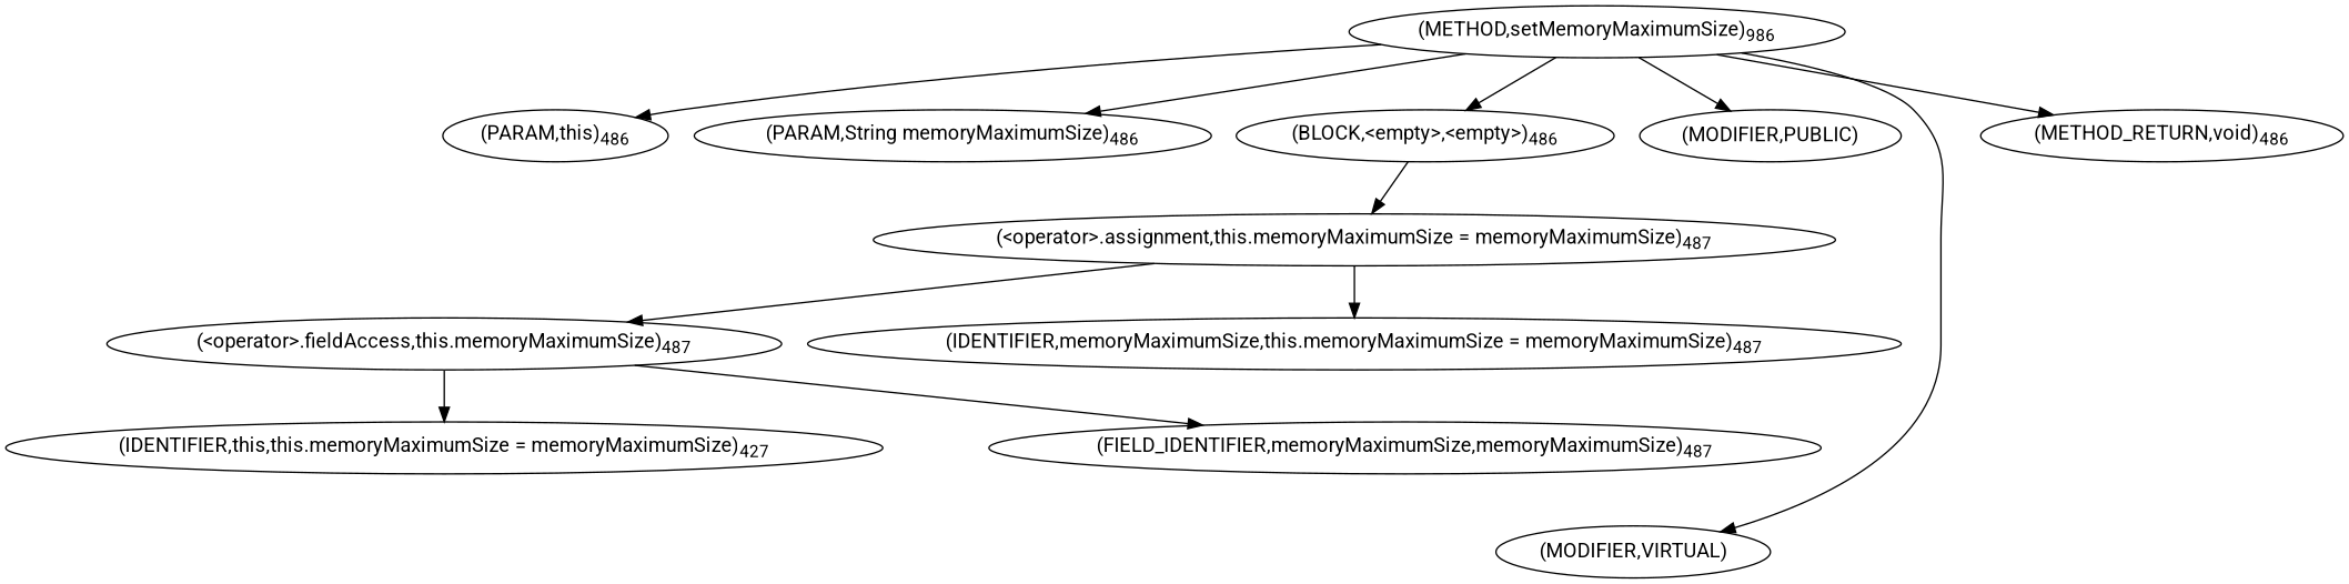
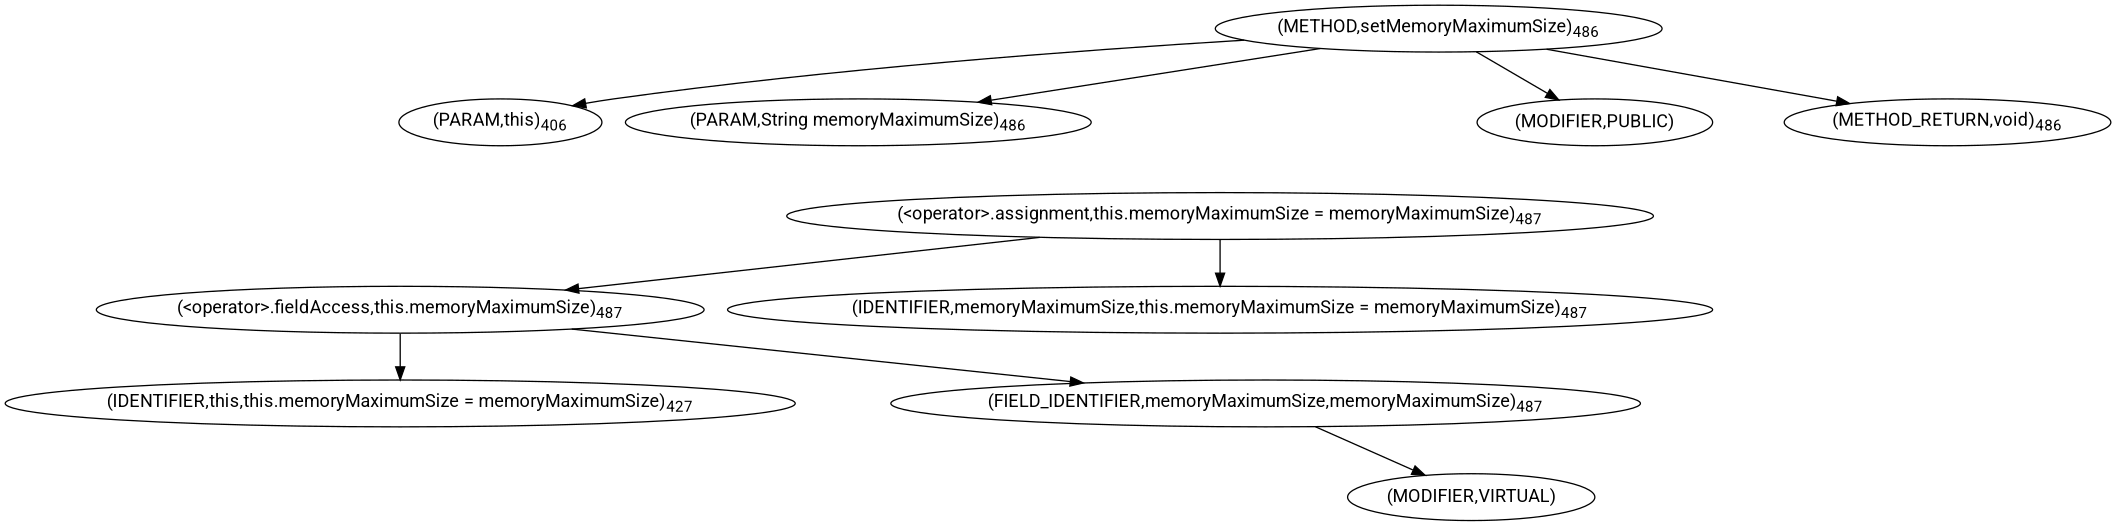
  digraph {
    fontname=Roboto
    node [fontname=Roboto]
    edge [fontname=Roboto]
-   n1 [label=<(METHOD,setMemoryMaximumSize)<SUB>986</SUB>>]
-   n2 [label=<(PARAM,this)<SUB>486</SUB>>]
+   n1 [label=<(METHOD,setMemoryMaximumSize)<SUB>486</SUB>>]
+   n2 [label=<(PARAM,this)<SUB>406</SUB>>]
    n3 [label=<(PARAM,String memoryMaximumSize)<SUB>486</SUB>>]
-   n4 [label=<(BLOCK,&lt;empty&gt;,&lt;empty&gt;)<SUB>486</SUB>>]
    n5 [label=<(MODIFIER,PUBLIC)>]
    n6 [label=<(MODIFIER,VIRTUAL)>]
    n7 [label=<(METHOD_RETURN,void)<SUB>486</SUB>>]
    n8 [label=<(&lt;operator&gt;.assignment,this.memoryMaximumSize = memoryMaximumSize)<SUB>487</SUB>>]
    n9 [label=<(&lt;operator&gt;.fieldAccess,this.memoryMaximumSize)<SUB>487</SUB>>]
    n10 [label=<(IDENTIFIER,memoryMaximumSize,this.memoryMaximumSize = memoryMaximumSize)<SUB>487</SUB>>]
    n11 [label=<(IDENTIFIER,this,this.memoryMaximumSize = memoryMaximumSize)<SUB>427</SUB>>]
    n12 [label=<(FIELD_IDENTIFIER,memoryMaximumSize,memoryMaximumSize)<SUB>487</SUB>>]
    n1 -> n2
    n1 -> n3
-   n1 -> n4
    n1 -> n5
-   n1 -> n6
+   n12 -> n6
    n1 -> n7
-   n4 -> n8
    n8 -> n9
    n8 -> n10
    n9 -> n11
    n9 -> n12
  }
